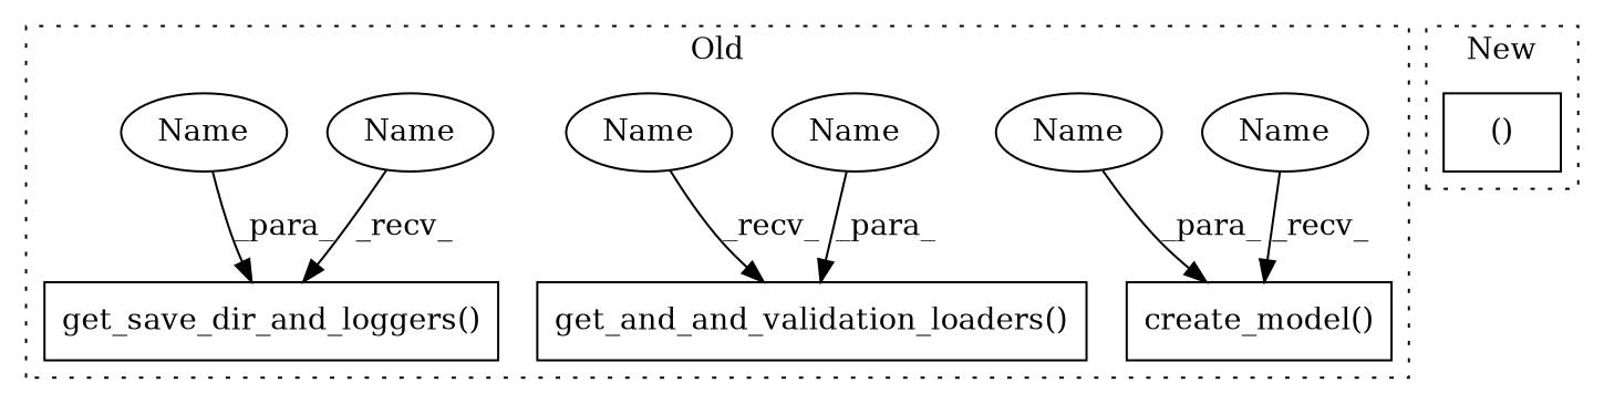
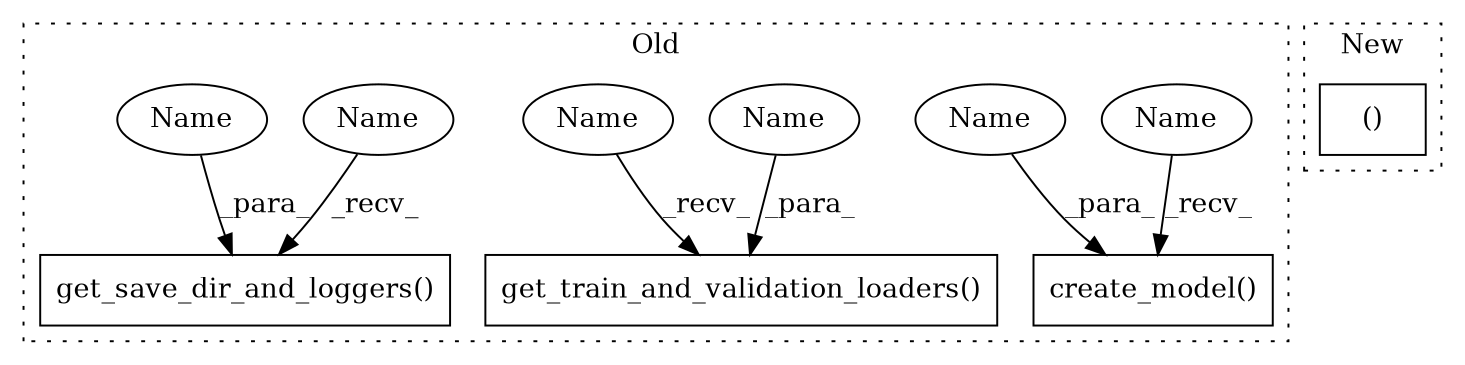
  digraph {
    node [a=87 l=7 shape=ellipse]
    n1 [a=75 l="33,20" label="get_save_dir_and_loggers()" s="15140,15178" shape=box]
    n2 [a=75 l="21,1" label="create_model()" s="15620,15659" shape=box]
-   n3 [a=75 l="41,20" label="get_and_and_validation_loaders()" s="15448,15506" shape=box]
+   n3 [a=75 l="41,20" label="get_train_and_validation_loaders()" s="15448,15506" shape=box]
    n4 [label=Name s=15620]
    n5 [label=Name s=15448]
    n6 [label=Name s=15140]
    n7 [l=5 label=Name s=15641]
    n8 [l=5 label=Name s=15489]
    n9 [l=5 label=Name s=15173]
    n10 [a=54 l=16 label="()" s=16306 shape=box]
    subgraph cluster_1 {
      label=Old
      style=dotted
      n1
      n2
      n3
      n4
      n5
      n6
      n7
      n8
      n9
    }
    subgraph cluster_2 {
      label=New
      style=dotted
      n10
    }
    n4 -> n2 [label=_recv_]
    n5 -> n3 [label=_recv_]
    n6 -> n1 [label=_recv_]
    n7 -> n2 [label=_para_]
    n8 -> n3 [label=_para_]
    n9 -> n1 [label=_para_]
  }
